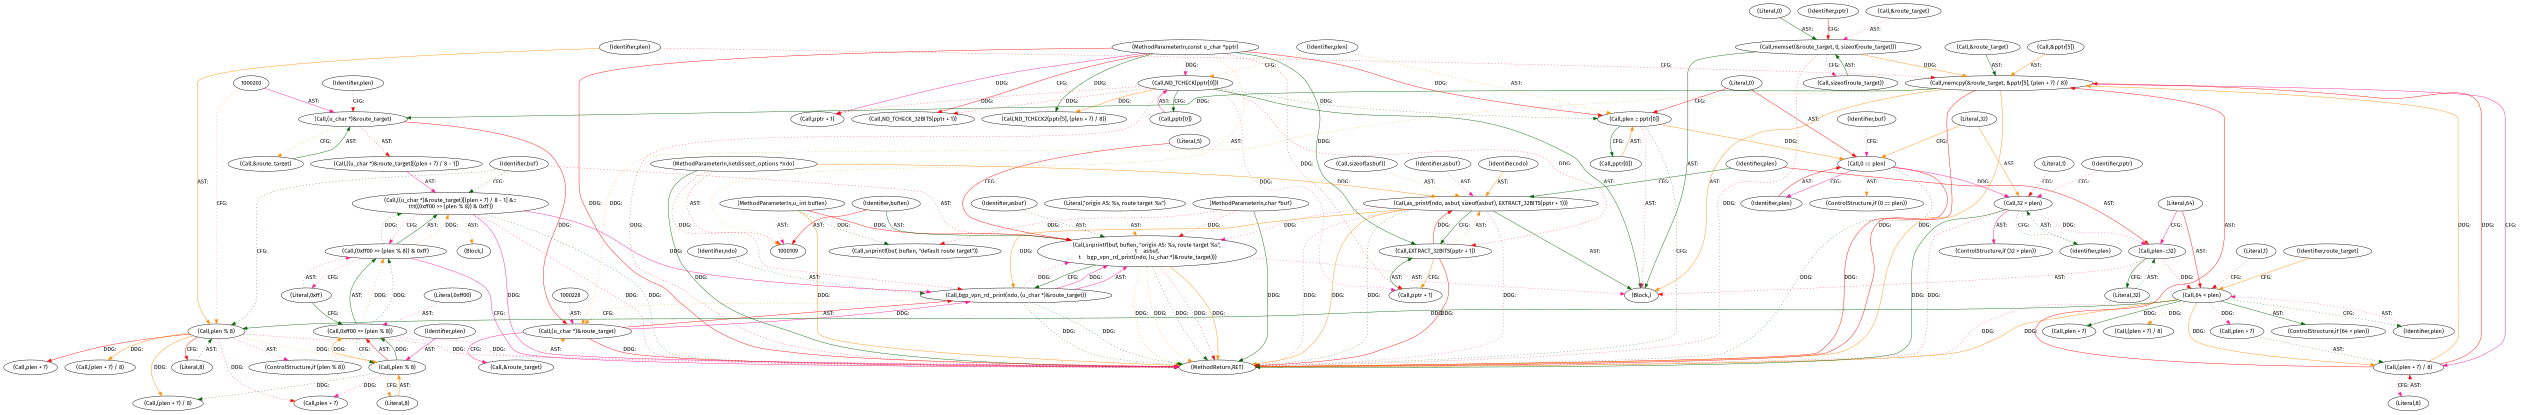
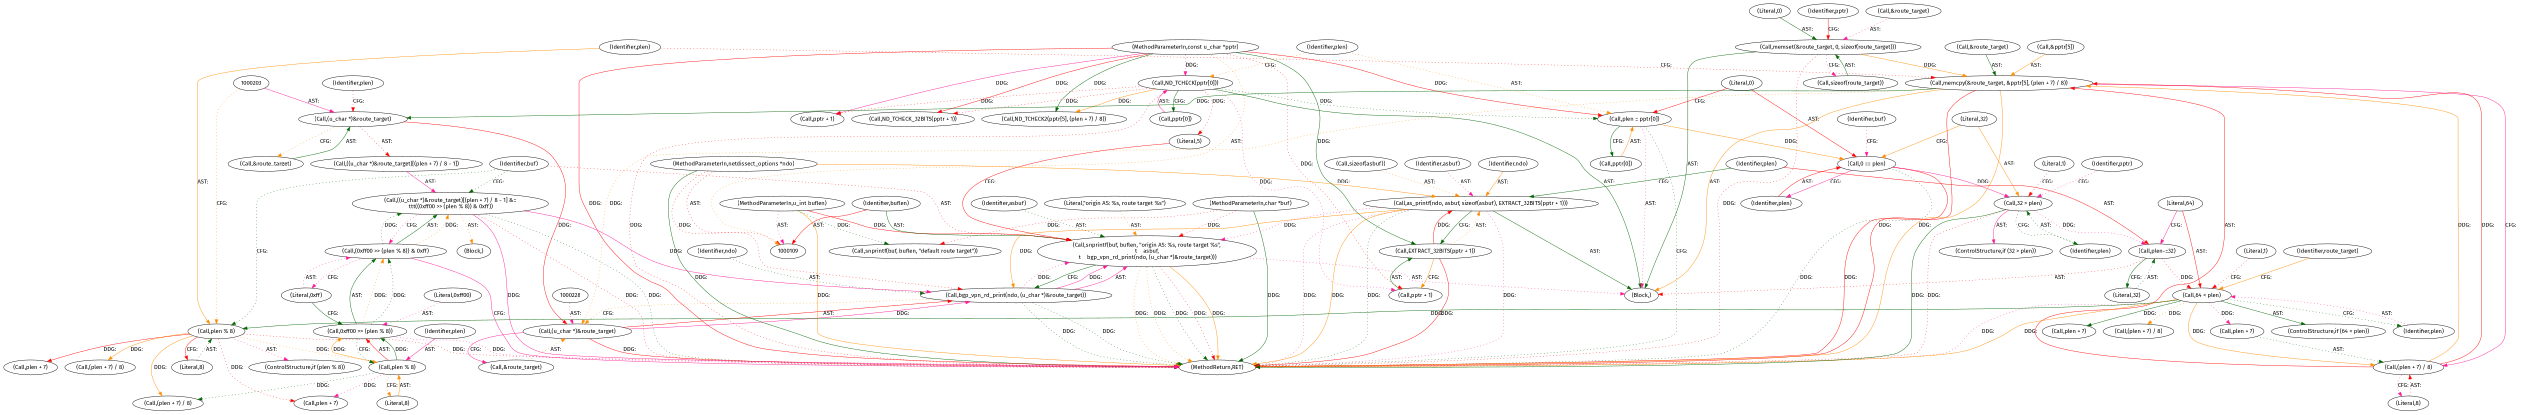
  digraph {
    fontname="Fira Sans"
    node [fontname="Fira Sans"]
    edge [color=darkgreen fontname="Fira Sans" style=solid]
    n1 [label="(Call,snprintf(buf, buflen, \"origin AS: %s, route target %s\",\n\t    asbuf,\n \t    bgp_vpn_rd_print(ndo, (u_char *)&route_target)))"]
    n2 [label="(Call,bgp_vpn_rd_print(ndo, (u_char *)&route_target))"]
    n3 [label="(Block,)"]
    n4 [label="(MethodReturn,RET)"]
    n5 [label="(Call,(u_char *)&route_target)"]
    n6 [label="(MethodParameterIn,char *buf)"]
    n7 [label="(Call,snprintf(buf, buflen, \"default route target\"))"]
    n8 [label="(MethodParameterIn,u_int buflen)"]
    1000109
    n10 [label="(Call,as_printf(ndo, asbuf, sizeof(asbuf), EXTRACT_32BITS(pptr + 1)))"]
    n11 [label="(Call,EXTRACT_32BITS(pptr + 1))"]
    n12 [label="(Call,pptr + 1)"]
    n13 [label="(MethodParameterIn,netdissect_options *ndo)"]
    n14 [label="(MethodParameterIn,const u_char *pptr)"]
    n15 [label="(Call,ND_TCHECK(pptr[0]))"]
    n16 [label="(Call,plen = pptr[0])"]
    n17 [label="(Call,ND_TCHECK_32BITS(pptr + 1))"]
    n18 [label="(Call,pptr + 1)"]
    n19 [label="(Call,ND_TCHECK2(pptr[5], (plen + 7) / 8))"]
    n20 [label="(Call,pptr[0])"]
    n21 [label="(Call,0 == plen)"]
    n22 [label="(Call,pptr[0])"]
    n23 [label="(Call,&route_target)"]
    n24 [label="(Call,memcpy(&route_target, &pptr[5], (plen + 7) / 8))"]
    n25 [label="(Call,(plen + 7) / 8)"]
    n26 [label="(Call,(u_char *)&route_target)"]
    n27 [label="(Literal,8)"]
    n28 [label="(Call,&route_target)"]
    n29 [label="(Call,((u_char *)&route_target)[(plen + 7) / 8 - 1])"]
    n30 [label="(Call,memset(&route_target, 0, sizeof(route_target)))"]
    n31 [label="(Call,sizeof(route_target))"]
    n32 [label="(Call,64 < plen)"]
    n33 [label="(Call,plen % 8)"]
    n34 [label="(Call,plen + 7)"]
    n35 [label="(ControlStructure,if (64 < plen))"]
    n36 [label="(Identifier,plen)"]
    n37 [label="(Call,plen + 7)"]
    n38 [label="(Call,(plen + 7) / 8)"]
    n39 [label="(Call,plen % 8)"]
    n40 [label="(Call,(plen + 7) / 8)"]
    n41 [label="(Call,plen + 7)"]
    n42 [label="(ControlStructure,if (plen % 8))"]
    n43 [label="(Literal,8)"]
    n44 [label="(Call,plen + 7)"]
    n45 [label="(Call,(plen + 7) / 8)"]
    n46 [label="(Call,plen-=32)"]
    n47 [label="(Literal,32)"]
    n48 [label="(Call,32 > plen)"]
    n49 [label="(Identifier,plen)"]
    n50 [label="(ControlStructure,if (32 > plen))"]
-   n51 [label="(ControlStructure,if (0 == plen))"]
    n52 [label="(Identifier,plen)"]
    n53 [label="(Call,((u_char *)&route_target)[(plen + 7) / 8 - 1] &=\n \t\t\t((0xff00 >> (plen % 8)) & 0xff))"]
    n54 [label="(Call,(0xff00 >> (plen % 8)) & 0xff)"]
    n55 [label="(Block,)"]
    n56 [label="(Literal,0xff)"]
    n57 [label="(Call,0xff00 >> (plen % 8))"]
    n58 [label="(Literal,8)"]
    n59 [label="(Call,&route_target)"]
    n60 [label="(Literal,0)"]
    n61 [label="(Identifier,buflen)"]
    n62 [label="(Call,&pptr[5])"]
    n63 [label="(Identifier,asbuf)"]
    n64 [label="(Identifier,pptr)"]
    n65 [label="(Identifier,ndo)"]
    n66 [label="(Identifier,plen)"]
    n67 [label="(Literal,1)"]
    n68 [label="(Literal,0xff00)"]
    n69 [label="(Literal,1)"]
    n70 [label="(Identifier,plen)"]
    n71 [label="(Identifier,plen)"]
    n72 [label="(Identifier,ndo)"]
    n73 [label="(Call,sizeof(asbuf))"]
    n74 [label="(Identifier,asbuf)"]
    n75 [label="(Literal,0)"]
    n76 [label="(Literal,5)"]
    n77 [label="(Call,&route_target)"]
    n78 [label="(Identifier,buf)"]
    n79 [label="(Identifier,plen)"]
    n80 [label="(Identifier,pptr)"]
    n81 [label="(Literal,64)"]
    n82 [label="(Literal,\"origin AS: %s, route target %s\")"]
    n83 [label="(Literal,32)"]
    n84 [label="(Identifier,buf)"]
    n85 [label="(Identifier,route_target)"]
    n86 [label="(Identifier,plen)"]
    1000228
    1000203
    n1 -> n2 [label="CFG: "]
    n1 -> n3 [color=deeppink label="AST: " style=dotted]
    n1 -> n4 [color=darkorange label="DDG: " style=dotted]
    n1 -> n4 [color=darkorange label="DDG: " style=dotted]
    n1 -> n4 [label="DDG: " style=dotted]
    n1 -> n4 [color=red label="DDG: " style=dotted]
    n1 -> n4 [color=darkorange label="DDG: "]
    n2 -> n1 [color=deeppink label="AST: "]
    n2 -> n1 [color=deeppink label="DDG: " style=dotted]
    n2 -> n1 [color=deeppink label="DDG: "]
    n2 -> n4 [label="DDG: " style=dotted]
    n2 -> n4 [label="DDG: " style=dotted]
    n2 -> n5 [color=darkorange label="CFG: " style=dotted]
    n5 -> n2 [color=red label="AST: "]
    n5 -> n2 [color=deeppink label="DDG: "]
    n5 -> n4 [color=red label="DDG: "]
    n5 -> n23 [color=deeppink label="CFG: "]
    n6 -> n1 [color=red label="DDG: " style=dotted]
    n6 -> n4 [label="DDG: "]
    n6 -> n7 [color=red label="DDG: " style=dotted]
    n8 -> n1 [color=red label="DDG: "]
    n8 -> n4 [color=darkorange label="DDG: "]
    n8 -> n7 [label="DDG: " style=dotted]
    n8 -> 1000109 [color=deeppink label="AST: " style=dotted]
    n10 -> n1 [color=deeppink label="DDG: " style=dotted]
    n10 -> n2 [color=darkorange label="DDG: "]
    n10 -> n3 [label="AST: "]
    n10 -> n4 [color=deeppink label="DDG: " style=dotted]
    n10 -> n4 [color=darkorange label="DDG: "]
    n10 -> n4 [label="DDG: " style=dotted]
    n10 -> n4 [color=deeppink label="DDG: " style=dotted]
    n10 -> n11 [label="CFG: "]
    n11 -> n4 [color=red label="DDG: "]
    n11 -> n10 [color=darkorange label="AST: " style=dotted]
    n11 -> n10 [color=red label="DDG: "]
    n11 -> n12 [color=darkorange label="CFG: "]
    n12 -> n11 [label="AST: "]
    n13 -> n2 [color=red label="DDG: " style=dotted]
    n13 -> n4 [label="DDG: "]
    n13 -> 1000109 [color=red label="AST: " style=dotted]
    n13 -> n10 [color=darkorange label="DDG: "]
    n14 -> n4 [color=red label="DDG: "]
    n14 -> 1000109 [color=darkorange label="AST: " style=dotted]
    n14 -> n11 [label="DDG: "]
    n14 -> n12 [color=red label="DDG: " style=dotted]
    n14 -> n15 [color=deeppink label="DDG: " style=dotted]
    n14 -> n16 [color=red label="DDG: "]
-   n14 -> n17 [color=red label="CFG: "]
+   n14 -> n17 [color=red label="DDG: "]
    n14 -> n18 [color=deeppink label="DDG: "]
    n14 -> n19 [label="DDG: "]
    n15 -> n3 [label="AST: "]
    n15 -> n4 [color=red label="DDG: " style=dotted]
-   n15 -> n11 [color=red label="DDG: " style=dotted]
+   n15 -> n76 [color=red label="DDG: " style=dotted]
    n15 -> n12 [color=deeppink label="DDG: " style=dotted]
    n15 -> n16 [label="DDG: " style=dotted]
    n15 -> n17 [color=red label="DDG: " style=dotted]
    n15 -> n18 [color=red label="DDG: " style=dotted]
    n15 -> n19 [color=darkorange label="DDG: "]
    n15 -> n20 [label="CFG: "]
    n16 -> n3 [color=deeppink label="AST: " style=dotted]
    n16 -> n4 [label="CFG: " style=dotted]
    n16 -> n21 [color=darkorange label="DDG: "]
    n16 -> n22 [label="CFG: "]
    n20 -> n15 [color=deeppink label="AST: "]
    n21 -> n4 [color=red label="DDG: "]
    n21 -> n4 [label="DDG: " style=dotted]
    n21 -> n48 [color=deeppink label="DDG: "]
-   n21 -> n51 [color=darkorange label="AST: " style=dotted]
    n21 -> n52 [color=deeppink label="CFG: "]
    n22 -> n16 [color=darkorange label="AST: "]
    n23 -> n5 [color=darkorange label="AST: " style=dotted]
    n24 -> n3 [color=darkorange label="AST: "]
    n24 -> n4 [color=red label="DDG: "]
    n24 -> n4 [color=darkorange label="DDG: "]
    n24 -> n5 [color=darkorange label="DDG: " style=dotted]
    n24 -> n25 [color=deeppink label="CFG: "]
    n24 -> n26 [label="DDG: "]
    n25 -> n24 [color=red label="AST: "]
    n25 -> n24 [color=darkorange label="DDG: "]
    n25 -> n24 [color=red label="DDG: "]
    n25 -> n27 [color=deeppink label="CFG: " style=dotted]
    n26 -> n5 [color=red label="DDG: "]
    n26 -> n28 [color=darkorange label="CFG: " style=dotted]
    n26 -> n29 [color=red label="AST: " style=dotted]
    n27 -> n25 [color=red label="AST: " style=dotted]
    n28 -> n26 [label="AST: "]
    n29 -> n53 [color=deeppink label="AST: "]
    n30 -> n3 [label="AST: "]
    n30 -> n4 [color=red label="DDG: " style=dotted]
    n30 -> n24 [color=darkorange label="DDG: "]
    n30 -> n31 [color=deeppink label="CFG: " style=dotted]
    n31 -> n30 [label="AST: "]
    n32 -> n4 [color=deeppink label="DDG: " style=dotted]
    n32 -> n4 [color=darkorange label="DDG: "]
    n32 -> n25 [color=darkorange label="DDG: "]
    n32 -> n33 [label="DDG: "]
    n32 -> n34 [color=deeppink label="DDG: " style=dotted]
    n32 -> n35 [label="AST: "]
    n32 -> n36 [label="CFG: " style=dotted]
    n32 -> n37 [label="DDG: "]
    n32 -> n38 [color=darkorange label="DDG: " style=dotted]
    n33 -> n4 [color=red label="DDG: " style=dotted]
    n33 -> n39 [color=darkorange label="DDG: " style=dotted]
    n33 -> n40 [color=darkorange label="DDG: "]
    n33 -> n41 [color=red label="DDG: " style=dotted]
    n33 -> n42 [color=deeppink label="AST: " style=dotted]
    n33 -> n43 [color=red label="CFG: "]
    n33 -> n44 [color=red label="DDG: "]
    n33 -> n45 [color=darkorange label="DDG: "]
    n34 -> n25 [label="AST: " style=dotted]
    n36 -> n32 [color=deeppink label="AST: " style=dotted]
    n39 -> n40 [label="DDG: " style=dotted]
    n39 -> n41 [color=deeppink label="DDG: " style=dotted]
    n39 -> n57 [color=red label="AST: "]
    n39 -> n57 [label="DDG: "]
    n39 -> n57 [color=darkorange label="DDG: "]
    n39 -> n58 [color=darkorange label="CFG: " style=dotted]
    n43 -> n33 [label="AST: " style=dotted]
    n46 -> n3 [color=red label="AST: " style=dotted]
    n46 -> n32 [color=red label="DDG: " style=dotted]
    n46 -> n47 [label="CFG: "]
    n47 -> n46 [label="AST: " style=dotted]
    n48 -> n4 [color=red label="DDG: " style=dotted]
    n48 -> n4 [label="DDG: "]
    n48 -> n46 [color=deeppink label="DDG: " style=dotted]
    n48 -> n49 [label="CFG: " style=dotted]
    n48 -> n50 [color=deeppink label="AST: "]
    n49 -> n48 [label="AST: " style=dotted]
    n52 -> n21 [color=red label="AST: "]
    n53 -> n2 [color=deeppink label="DDG: "]
    n53 -> n4 [color=deeppink label="DDG: "]
    n53 -> n4 [color=red label="DDG: " style=dotted]
    n53 -> n4 [label="DDG: " style=dotted]
    n53 -> n54 [color=deeppink label="CFG: " style=dotted]
    n53 -> n55 [color=darkorange label="AST: " style=dotted]
    n54 -> n4 [color=deeppink label="CFG: "]
    n54 -> n53 [label="AST: "]
    n54 -> n53 [color=darkorange label="DDG: " style=dotted]
    n54 -> n53 [label="DDG: " style=dotted]
    n54 -> n56 [color=deeppink label="CFG: " style=dotted]
    n56 -> n54 [color=deeppink label="AST: " style=dotted]
    n56 -> n57 [label="CFG: "]
    n57 -> n4 [color=deeppink label="DDG: " style=dotted]
    n57 -> n39 [label="CFG: " style=dotted]
    n57 -> n54 [label="AST: "]
    n57 -> n54 [color=darkorange label="DDG: " style=dotted]
    n57 -> n54 [label="DDG: " style=dotted]
    n58 -> n39 [color=darkorange label="AST: "]
    n59 -> n24 [label="AST: "]
    n60 -> n30 [label="AST: "]
    n61 -> n1 [label="AST: "]
    n61 -> 1000109 [color=red label="AST: "]
    n62 -> n24 [color=darkorange label="AST: "]
    n63 -> n10 [color=deeppink label="AST: " style=dotted]
    n64 -> n30 [color=red label="CFG: "]
    n65 -> n10 [color=darkorange label="AST: "]
    n66 -> n26 [color=red label="CFG: " style=dotted]
    n67 -> n32 [color=red label="CFG: " style=dotted]
    n68 -> n57 [color=deeppink label="AST: " style=dotted]
    n69 -> n48 [color=red label="CFG: " style=dotted]
    n70 -> n24 [color=red label="CFG: " style=dotted]
    n70 -> n33 [color=darkorange label="AST: "]
    n71 -> n10 [label="CFG: "]
    n71 -> n46 [color=red label="AST: "]
    n72 -> n2 [label="AST: " style=dotted]
    n73 -> n10 [color=darkorange label="AST: " style=dotted]
    n74 -> n1 [label="AST: " style=dotted]
    n75 -> n16 [color=red label="CFG: "]
    n75 -> n21 [color=red label="AST: "]
    n76 -> n1 [color=red label="CFG: "]
    n77 -> n30 [color=deeppink label="AST: " style=dotted]
    n78 -> n1 [color=red label="AST: " style=dotted]
    n78 -> n33 [label="CFG: " style=dotted]
    n78 -> n53 [label="CFG: " style=dotted]
    n79 -> n15 [color=darkorange label="CFG: " style=dotted]
    n79 -> n16 [color=darkorange label="AST: " style=dotted]
    n80 -> n48 [color=deeppink label="CFG: " style=dotted]
    n81 -> n32 [color=red label="AST: "]
    n81 -> n46 [color=deeppink label="CFG: "]
    n82 -> n1 [color=darkorange label="AST: " style=dotted]
    n83 -> n21 [color=darkorange label="CFG: "]
    n83 -> n48 [color=darkorange label="AST: "]
    n84 -> n21 [color=deeppink label="CFG: " style=dotted]
    n85 -> n32 [color=darkorange label="CFG: "]
    n86 -> n39 [color=deeppink label="AST: "]
    1000228 -> n5 [color=deeppink label="AST: " style=dotted]
    1000203 -> n26 [color=deeppink label="AST: "]
    1000203 -> n33 [color=darkorange label="CFG: " style=dotted]
  }
